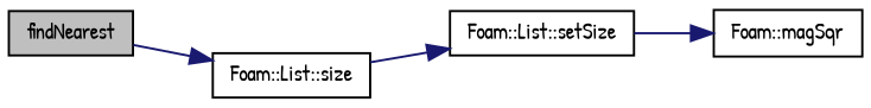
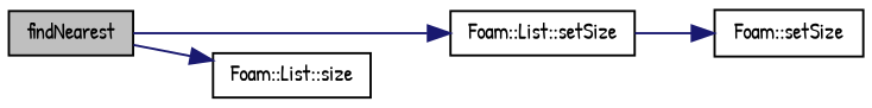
  digraph {
    fontname="Patrick Hand"
    rankdir=LR
    node [color=black fontname="Patrick Hand" fontsize=10 shape=record]
    edge [color=midnightblue fontname="Patrick Hand" fontsize=10 labelfontname=FreeSans labelfontsize=10 style=solid]
    n1 [fillcolor=grey75 fontcolor=black height=0.2 label=findNearest style=filled width=0.4]
    n2 [height=0.2 label="Foam::List::setSize" width=0.4]
    n3 [height=0.2 label="Foam::List::size" width=0.4]
-   n4 [height=0.2 label="Foam::magSqr" width=0.4]
-   n3 -> n2
+   n4 [height=0.2 label="Foam::setSize" width=0.4]
+   n1 -> n2
    n1 -> n3
    n2 -> n4
  }
